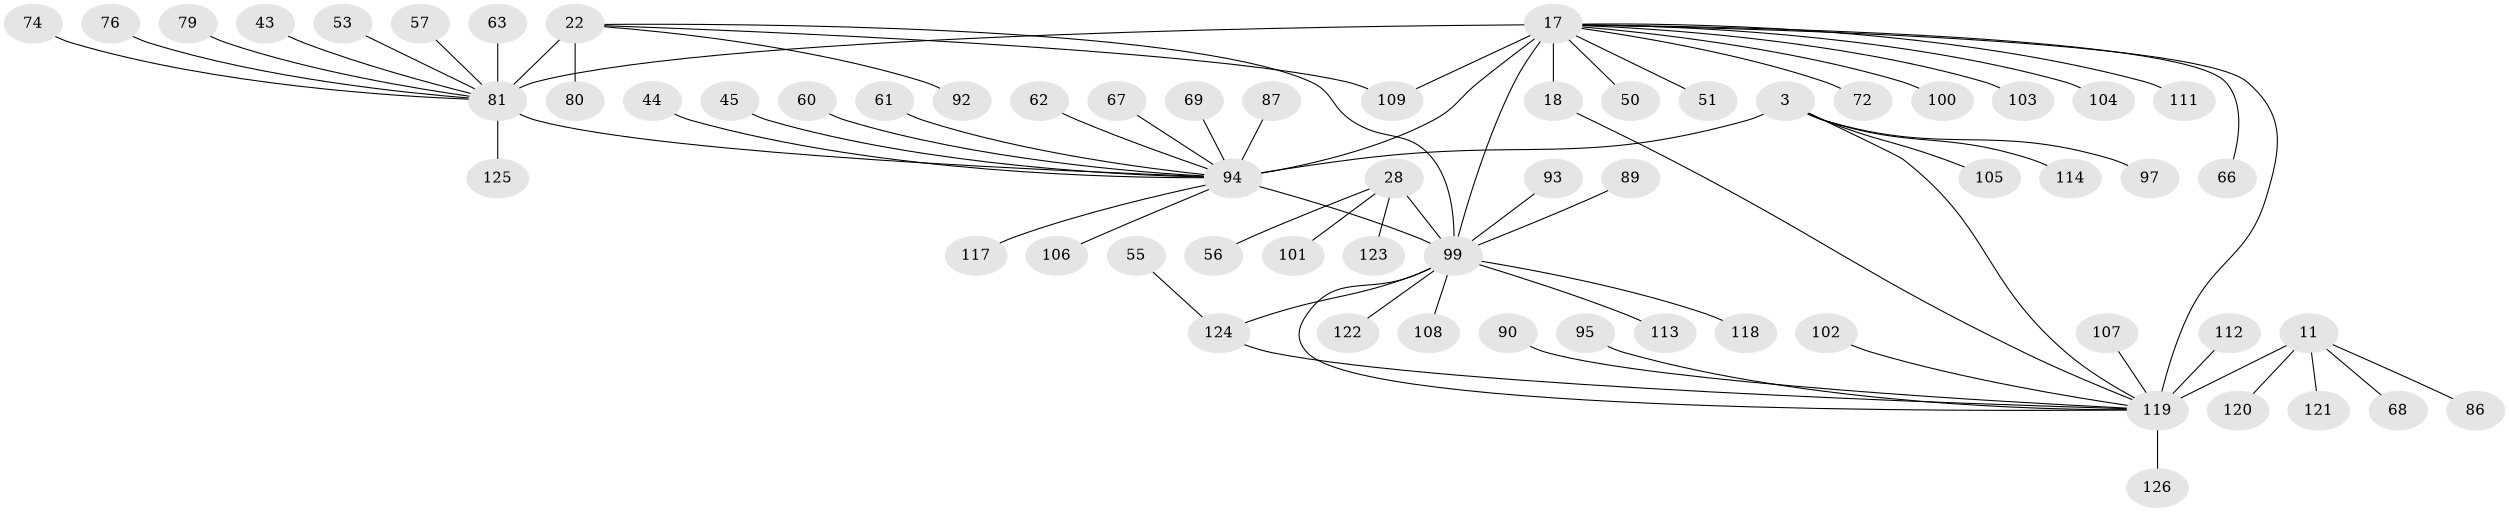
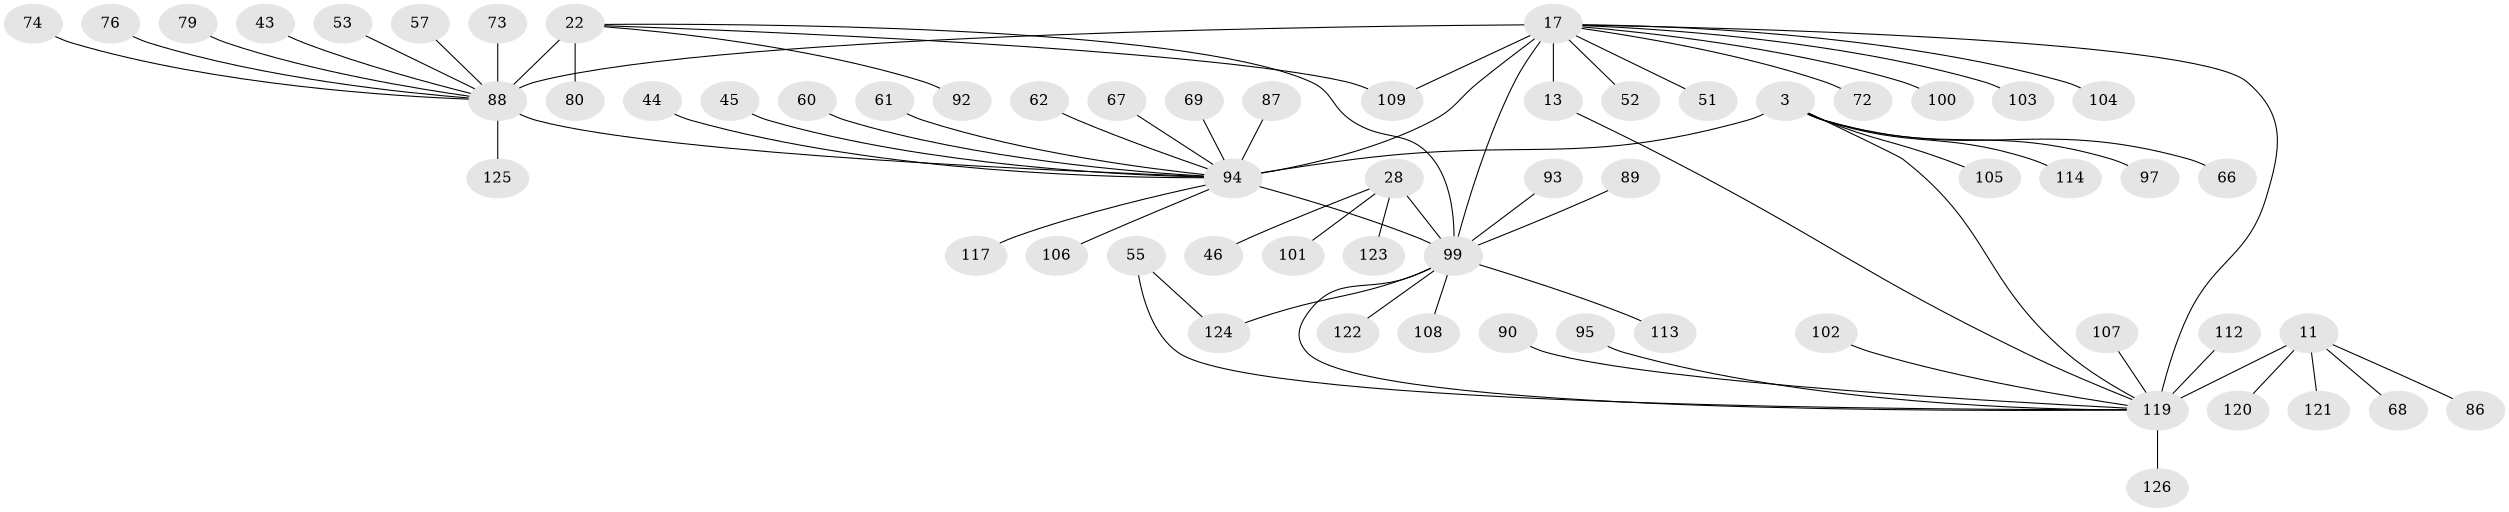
  graph {
    node [color=gray90 style=filled]
    3 [super="+2"]
    94 [super="+6+32+35"]
    97
    105
    114
    119 [super="+58+115+110+84"]
    55
    124 [super="+98"]
    99 [super="+30+31+48+52+29+56+71+73+83+88"]
    106
    117 [super="+116"]
    126
    11 [super="+10"]
    68
    86
    120
    121
    17 [super="+14+16"]
-   18 [super="+13"]
-   50
+   18 [super="+13" label=13]
+   50 [label=52]
    51
    66 [super="+33"]
    72
-   81 [super="+54+23+24"]
+   81 [super="+54+23+24" label=88]
    100 [super="+96"]
    103
    104
    109
-   111
    125 [super="+42+70"]
    108
    113
-   118
    122
    22 [super="+20"]
    80
    92
    28 [super="+26"]
-   46 [label=56]
+   46
    101
    123
    43
    44
    45
    53
    57
    60
    61
    62
-   63
+   63 [label=73]
    67
    69
    74
    76
    79
    87
    89
    90
    93
    95 [super="+85"]
    102
    107
    112
    3 -- 94 [weight=8]
    3 -- 97
    3 -- 105
    3 -- 114
    3 -- 119
    94 -- 99
    94 -- 106
    94 -- 117
    119 -- 126
-   124 -- 119
+   55 -- 119
    55 -- 124 [weight=2]
    99 -- 119
    99 -- 124
    99 -- 108
    99 -- 113
-   99 -- 118
    99 -- 122
    11 -- 119 [weight=8]
    11 -- 68
    11 -- 86
    11 -- 120
    11 -- 121
    17 -- 94
    17 -- 119 [weight=2]
    17 -- 99
    17 -- 18 [weight=8]
    17 -- 50
    17 -- 51
-   17 -- 66
+   3 -- 66
    17 -- 72
    17 -- 81
    17 -- 100
    17 -- 103
    17 -- 104
    17 -- 109
-   17 -- 111
    18 -- 119
    81 -- 94 [weight=2]
    81 -- 125
    22 -- 99
    22 -- 81 [weight=9]
    22 -- 109
    22 -- 80
    22 -- 92
    28 -- 99 [weight=8]
    28 -- 46
    28 -- 101
    28 -- 123
    43 -- 81
    44 -- 94
    45 -- 94
    53 -- 81
    57 -- 81
    60 -- 94
    61 -- 94
    62 -- 94
    63 -- 81
    67 -- 94
    69 -- 94
    74 -- 81
    76 -- 81
    79 -- 81
    87 -- 94
    89 -- 99
    90 -- 119
    93 -- 99
    95 -- 119
    102 -- 119
    107 -- 119
    112 -- 119
  }
